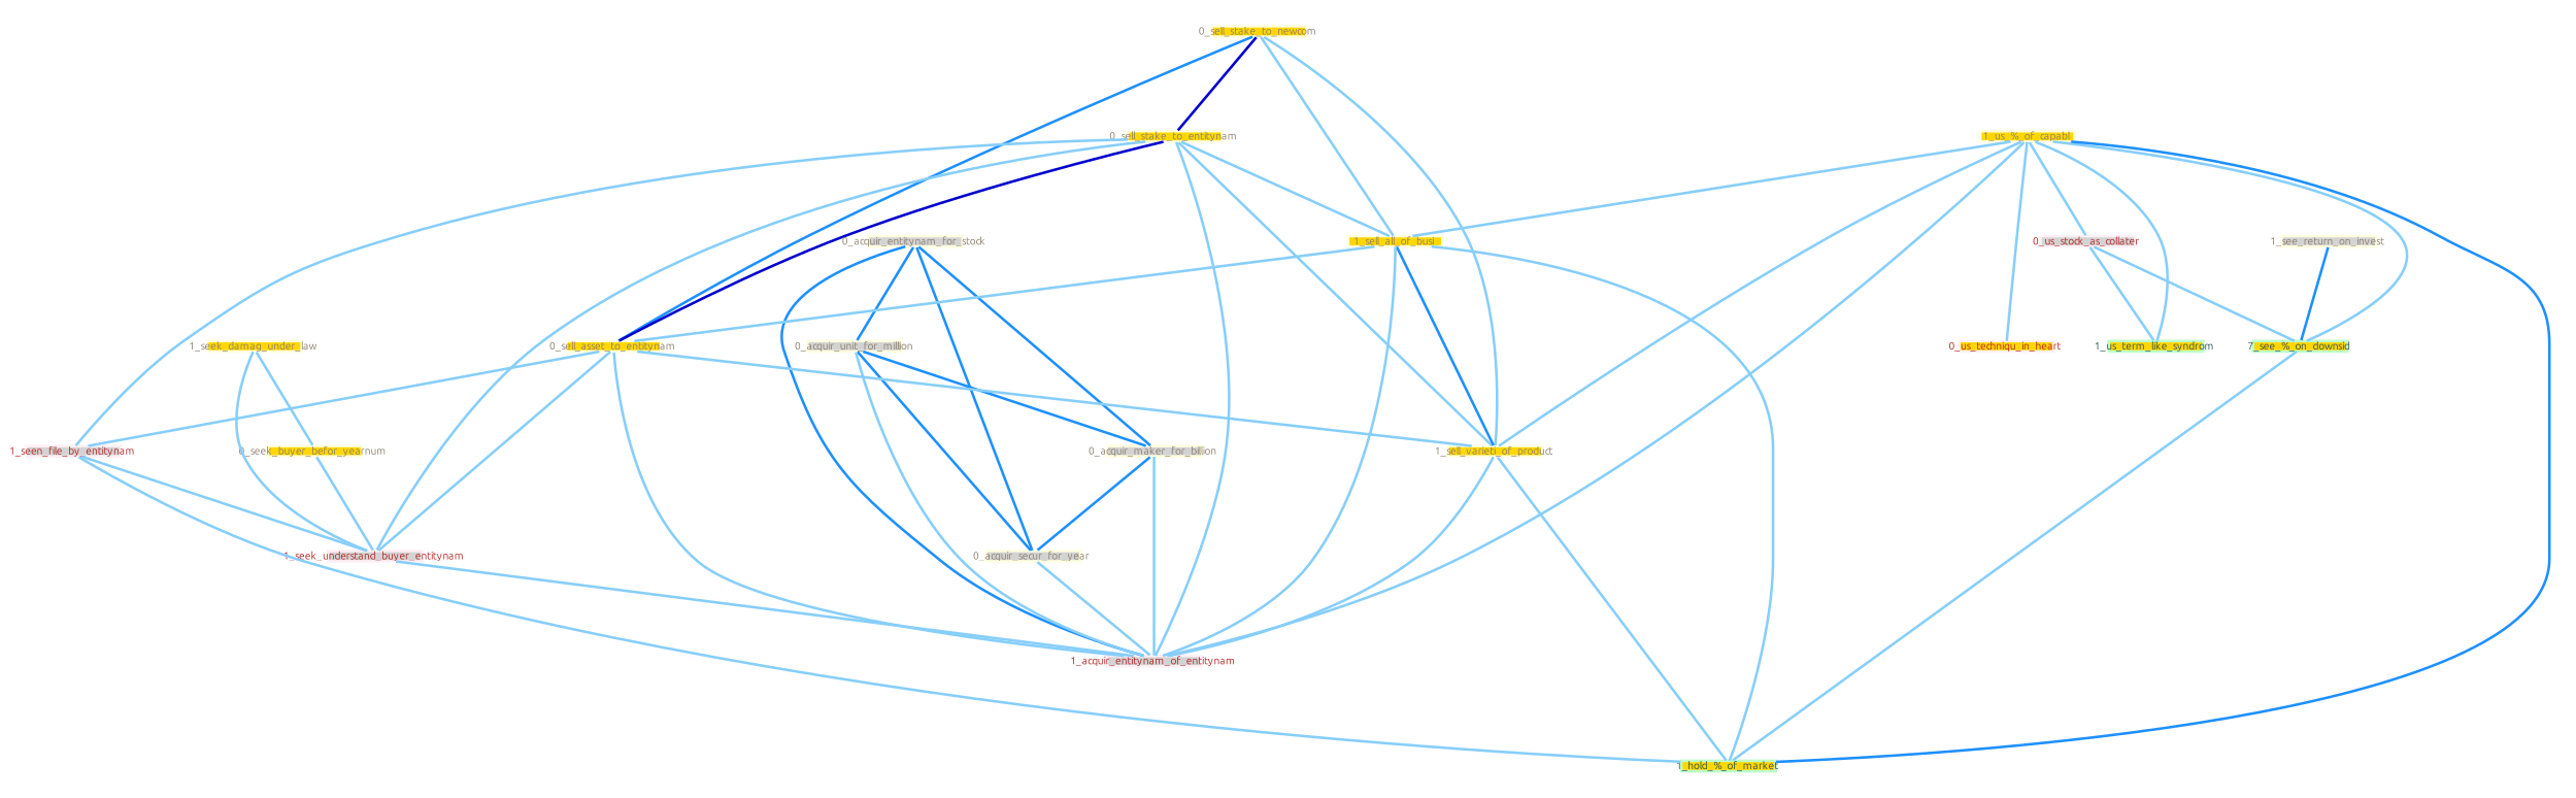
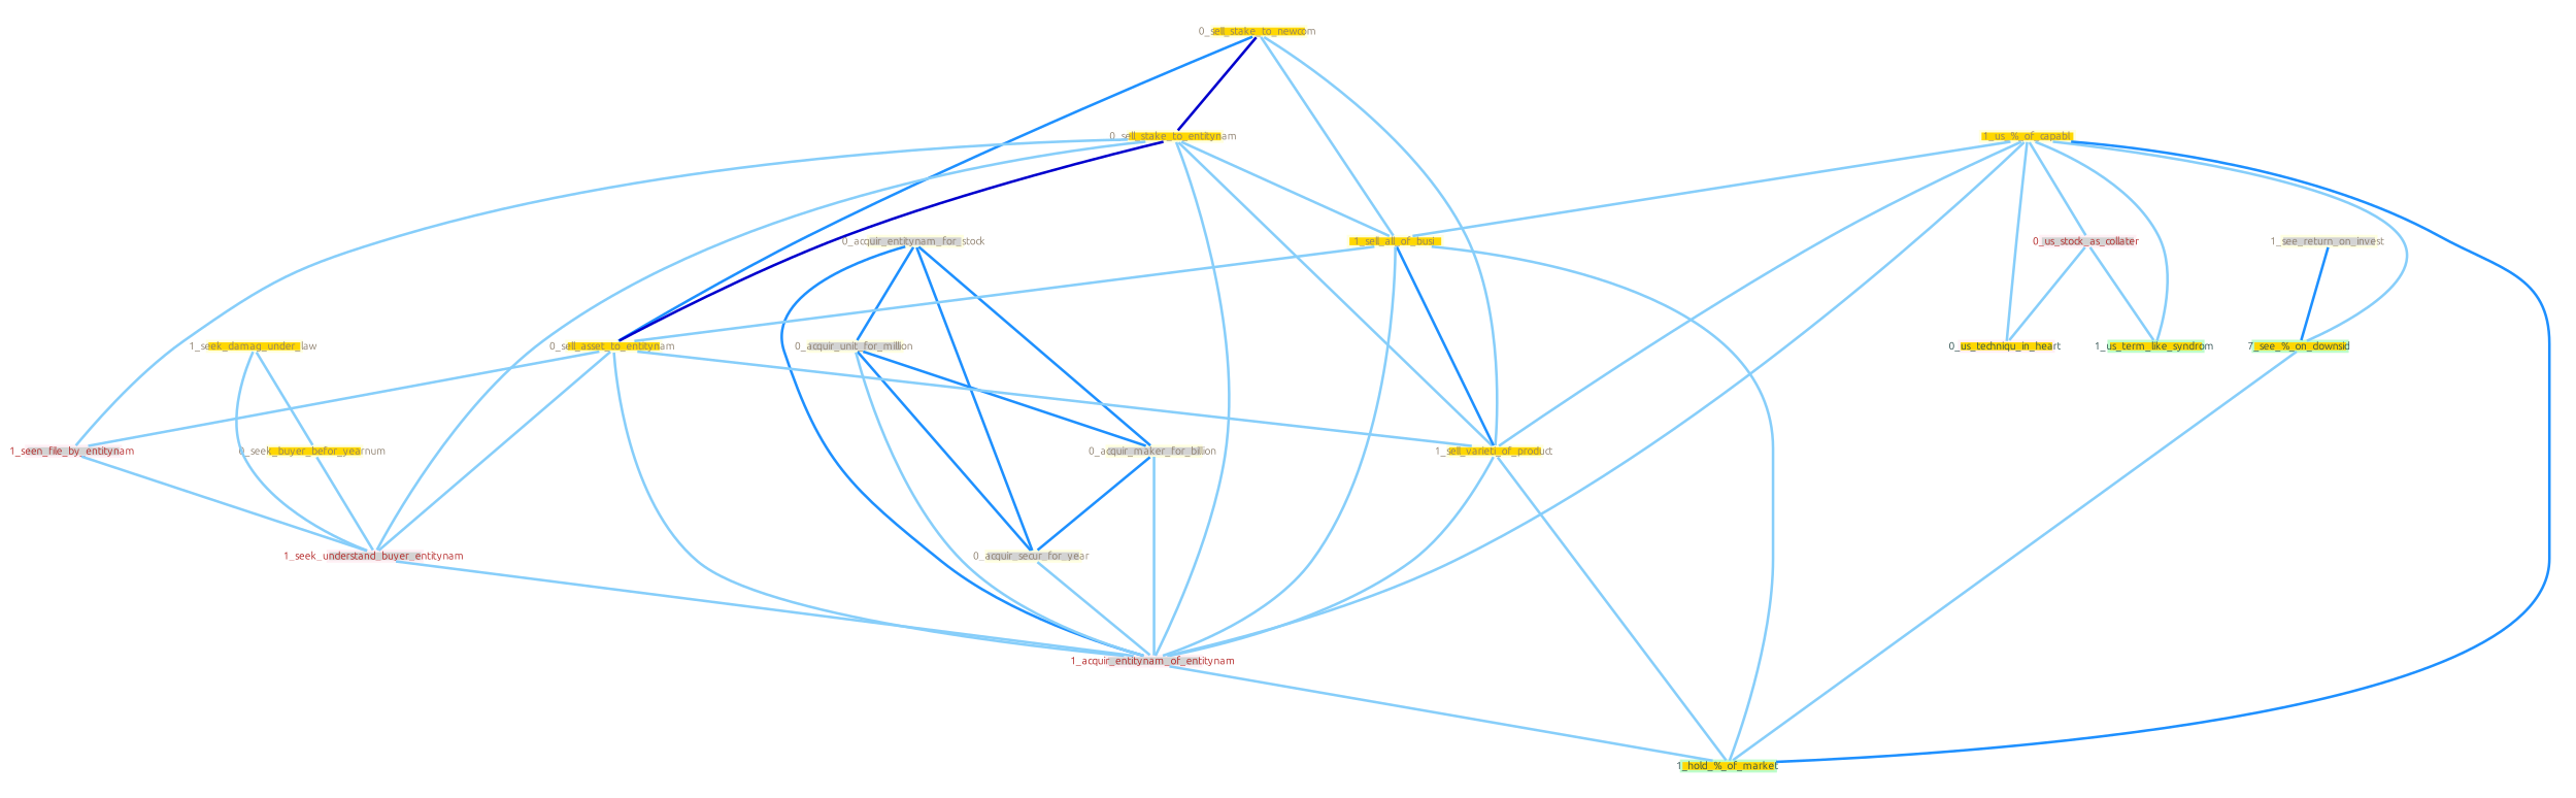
  graph {
    fontname=Ubuntu
    node [color="#ffffe0" fillcolor=gold fixedsize=true fontcolor="#8b7d6b" fontname=Ubuntu fontsize=4 shape=polygon style=filled]
    edge [color="#87cefa" fontname=Ubuntu w=1]
    "1_us_%_of_capabl " [height=.06 width=.5]
    "0_sell_stake_to_newcom " [height=.06 width=.5]
    "1_seek_damag_under_law " [height=.06 width=.5]
    "0_sell_stake_to_entitynam " [height=.06 width=.5]
    "0_acquir_entitynam_for_stock " [fillcolor=lightgrey height=.06 width=.5]
    "1_sell_all_of_busi " [height=.06 width=.5]
    "0_acquir_unit_for_million " [fillcolor=lightgrey height=.06 width=.5]
    "0_sell_asset_to_entitynam " [height=.06 width=.5]
    "0_acquir_maker_for_billion " [fillcolor=lightgrey height=.06 width=.5]
    "1_sell_varieti_of_product " [height=.06 width=.5]
    "1_see_return_on_invest " [fillcolor=lightgrey height=.06 width=.5]
    "0_acquir_secur_for_year " [fillcolor=lightgrey height=.06 width=.5]
    "0_seek_buyer_befor_yearnum " [height=.06 width=.5]
    "1_seen_file_by_entitynam " [color="#fff0f5" fillcolor=lightgrey fontcolor="#b22222" height=.06 width=.5]
    "0_us_stock_as_collater " [color="#fff0f5" fillcolor=lightgrey fontcolor="#b22222" height=.06 width=.5]
    n16 [color="#fff0f5" fillcolor=lightgrey fontcolor="#b22222" height=.06 label="1_seek_understand_buyer_entitynam" width=.5]
    "1_acquir_entitynam_of_entitynam " [color="#fff0f5" fillcolor=lightgrey fontcolor="#b22222" height=.06 width=.5]
-   "0_us_techniqu_in_heart " [color="#fff0f5" fontcolor="#b22222" height=.06 width=.5]
+   "0_us_techniqu_in_heart " [color="#fff0f5" fontcolor="#2f4f4f" height=.06 width=.5]
    n19 [color="#BDFCC9" fontcolor="#2f4f4f" height=.06 label="7_see_%_on_downsid" width=.5]
    "1_us_term_like_syndrom " [color="#BDFCC9" fontcolor="#2f4f4f" height=.06 width=.5]
    "1_hold_%_of_market " [color="#BDFCC9" fontcolor="#2f4f4f" height=.06 width=.5]
    subgraph sub_1 {
      "1_us_%_of_capabl "
      "0_sell_stake_to_newcom "
      "1_seek_damag_under_law "
      "0_sell_stake_to_entitynam "
      "0_acquir_entitynam_for_stock "
      "1_sell_all_of_busi "
      "0_acquir_unit_for_million "
      "0_sell_asset_to_entitynam "
      "0_acquir_maker_for_billion "
      "1_sell_varieti_of_product "
      "1_see_return_on_invest "
      "0_acquir_secur_for_year "
      "0_seek_buyer_befor_yearnum "
    }
    subgraph sub_2 {
      "1_seen_file_by_entitynam "
      "0_us_stock_as_collater "
      n16
      "1_acquir_entitynam_of_entitynam "
      "0_us_techniqu_in_heart "
    }
    "1_us_%_of_capabl " -- "1_sell_all_of_busi "
    "1_us_%_of_capabl " -- "1_sell_varieti_of_product "
    "1_us_%_of_capabl " -- "0_us_stock_as_collater "
    "1_us_%_of_capabl " -- "1_acquir_entitynam_of_entitynam "
    "1_us_%_of_capabl " -- "0_us_techniqu_in_heart "
    "1_us_%_of_capabl " -- n19
    "1_us_%_of_capabl " -- "1_us_term_like_syndrom "
    "1_us_%_of_capabl " -- "1_hold_%_of_market " [color="#1e90ff" w=2]
    "0_sell_stake_to_newcom " -- "0_sell_stake_to_entitynam " [color="#0000cd" w=3]
    "0_sell_stake_to_newcom " -- "1_sell_all_of_busi "
    "0_sell_stake_to_newcom " -- "0_sell_asset_to_entitynam " [color="#1e90ff" w=2]
    "0_sell_stake_to_newcom " -- "1_sell_varieti_of_product "
    "1_seek_damag_under_law " -- "0_seek_buyer_befor_yearnum "
    "1_seek_damag_under_law " -- n16
    "0_sell_stake_to_entitynam " -- "1_sell_all_of_busi "
    "0_sell_stake_to_entitynam " -- "0_sell_asset_to_entitynam " [color="#0000cd" w=3]
    "0_sell_stake_to_entitynam " -- "1_sell_varieti_of_product "
    "0_sell_stake_to_entitynam " -- "1_seen_file_by_entitynam "
    "0_sell_stake_to_entitynam " -- n16
    "0_sell_stake_to_entitynam " -- "1_acquir_entitynam_of_entitynam "
    "0_acquir_entitynam_for_stock " -- "0_acquir_unit_for_million " [color="#1e90ff" w=2]
    "0_acquir_entitynam_for_stock " -- "0_acquir_maker_for_billion " [color="#1e90ff" w=2]
    "0_acquir_entitynam_for_stock " -- "0_acquir_secur_for_year " [color="#1e90ff" w=2]
    "0_acquir_entitynam_for_stock " -- "1_acquir_entitynam_of_entitynam " [color="#1e90ff" w=2]
    "1_sell_all_of_busi " -- "0_sell_asset_to_entitynam "
    "1_sell_all_of_busi " -- "1_sell_varieti_of_product " [color="#1e90ff" w=2]
    "1_sell_all_of_busi " -- "1_acquir_entitynam_of_entitynam "
    "1_sell_all_of_busi " -- "1_hold_%_of_market "
    "0_acquir_unit_for_million " -- "0_acquir_maker_for_billion " [color="#1e90ff" w=2]
    "0_acquir_unit_for_million " -- "0_acquir_secur_for_year " [color="#1e90ff" w=2]
    "0_acquir_unit_for_million " -- "1_acquir_entitynam_of_entitynam "
    "0_sell_asset_to_entitynam " -- "1_sell_varieti_of_product "
    "0_sell_asset_to_entitynam " -- "1_seen_file_by_entitynam "
    "0_sell_asset_to_entitynam " -- n16
    "0_sell_asset_to_entitynam " -- "1_acquir_entitynam_of_entitynam "
    "0_acquir_maker_for_billion " -- "0_acquir_secur_for_year " [color="#1e90ff" w=2]
    "0_acquir_maker_for_billion " -- "1_acquir_entitynam_of_entitynam "
    "1_sell_varieti_of_product " -- "1_acquir_entitynam_of_entitynam "
    "1_sell_varieti_of_product " -- "1_hold_%_of_market "
    "1_see_return_on_invest " -- n19 [color="#1e90ff" w=2]
    "0_acquir_secur_for_year " -- "1_acquir_entitynam_of_entitynam "
    "0_seek_buyer_befor_yearnum " -- n16
    "1_seen_file_by_entitynam " -- n16
-   "0_us_stock_as_collater " -- n19
+   "0_us_stock_as_collater " -- "0_us_techniqu_in_heart "
    "0_us_stock_as_collater " -- "1_us_term_like_syndrom "
    n16 -- "1_acquir_entitynam_of_entitynam "
-   "1_seen_file_by_entitynam " -- "1_hold_%_of_market "
+   "1_acquir_entitynam_of_entitynam " -- "1_hold_%_of_market "
    n19 -- "1_hold_%_of_market "
  }
